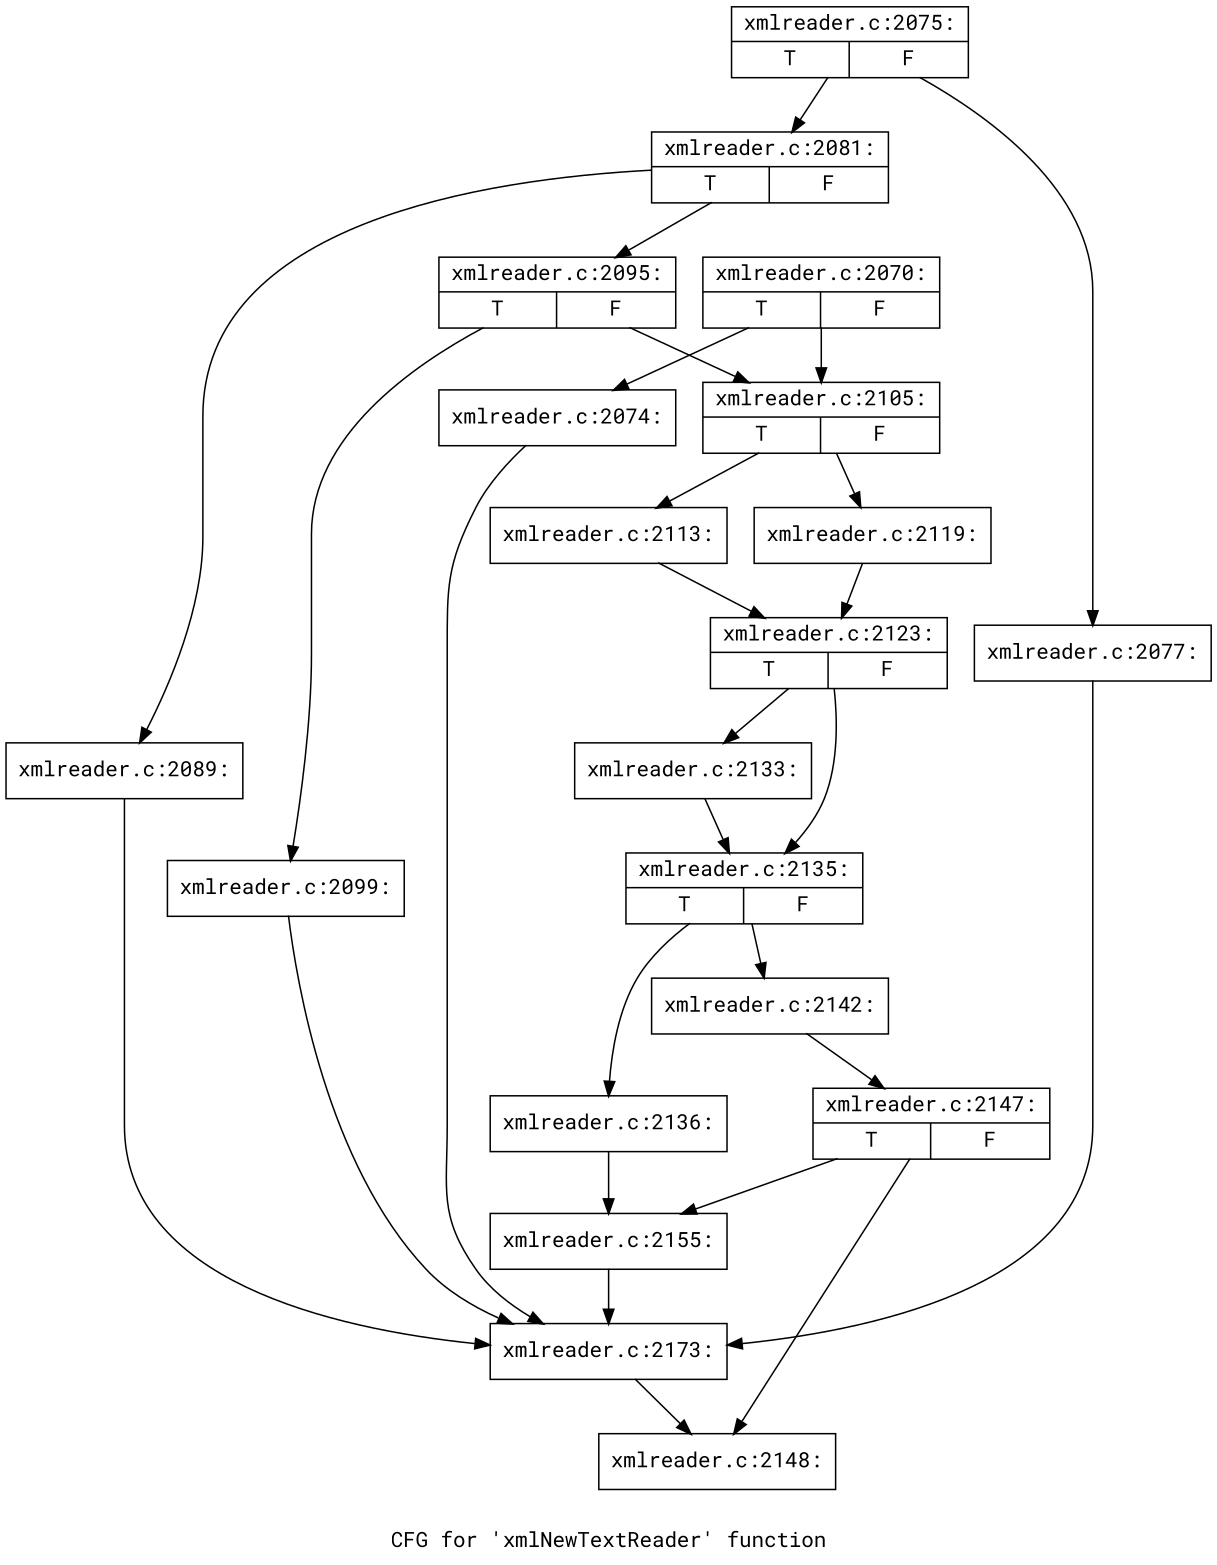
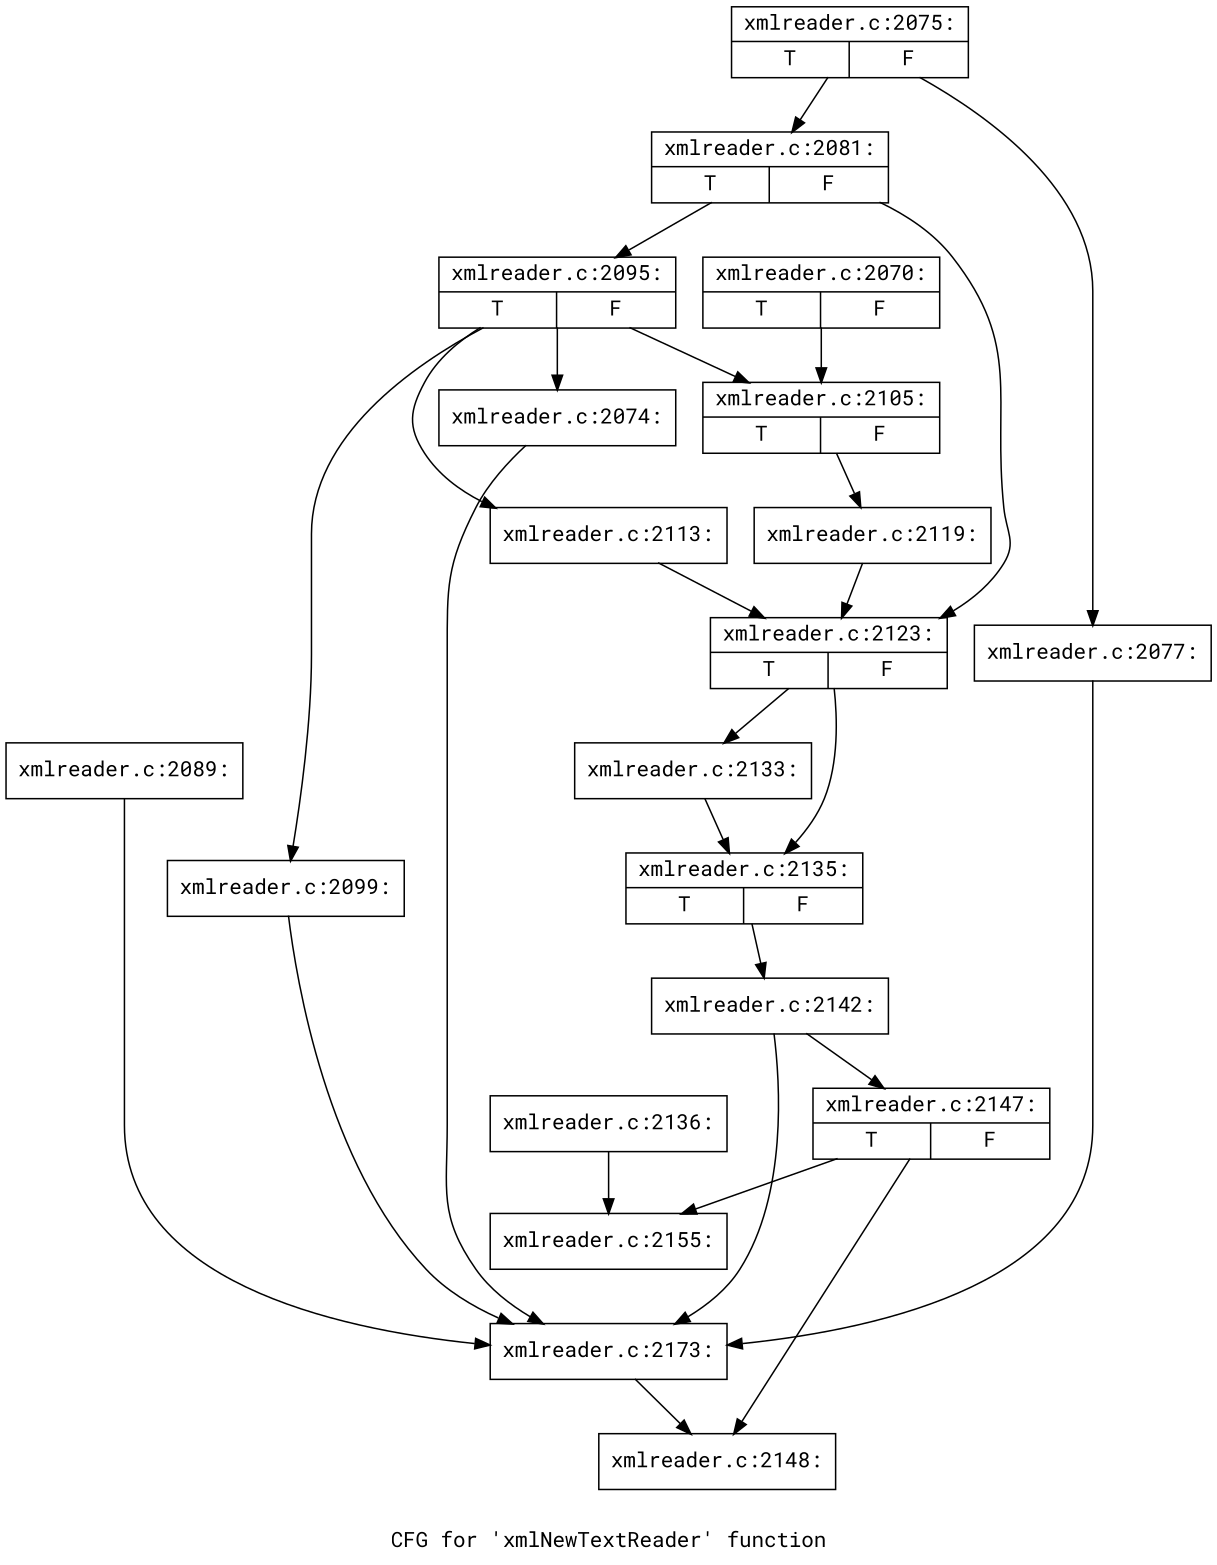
  digraph {
    fontname="Roboto Mono"
    label="CFG for 'xmlNewTextReader' function"
    node [fontname="Roboto Mono" shape=record]
    edge [fontname="Roboto Mono"]
    n1 [label="{xmlreader.c:2070:|{<s0>T|<s1>F}}"]
    n2 [label="{xmlreader.c:2074:}"]
    n3 [label="{xmlreader.c:2105:|{<s0>T|<s1>F}}"]
    n4 [label="{xmlreader.c:2173:}"]
    n5 [label="{xmlreader.c:2075:|{<s0>T|<s1>F}}"]
    n6 [label="{xmlreader.c:2077:}"]
    n7 [label="{xmlreader.c:2081:|{<s0>T|<s1>F}}"]
    n8 [label="{xmlreader.c:2148:}"]
    n9 [label="{xmlreader.c:2089:}"]
    n10 [label="{xmlreader.c:2095:|{<s0>T|<s1>F}}"]
    n11 [label="{xmlreader.c:2099:}"]
    n12 [label="{xmlreader.c:2113:}"]
    n13 [label="{xmlreader.c:2119:}"]
    n14 [label="{xmlreader.c:2123:|{<s0>T|<s1>F}}"]
    n15 [label="{xmlreader.c:2133:}"]
    n16 [label="{xmlreader.c:2135:|{<s0>T|<s1>F}}"]
    n17 [label="{xmlreader.c:2136:}"]
    n18 [label="{xmlreader.c:2142:}"]
    n19 [label="{xmlreader.c:2155:}"]
    n20 [label="{xmlreader.c:2147:|{<s0>T|<s1>F}}"]
-   n1 -> n2
+   n10 -> n2
    n1 -> n3
    n2 -> n4
-   n3 -> n12
+   n10 -> n12
    n3 -> n13
    n4 -> n8
    n5 -> n6
    n5 -> n7
    n6 -> n4
-   n7 -> n9
+   n7 -> n14
    n7 -> n10
    n9 -> n4
    n10 -> n3
    n10 -> n11
    n11 -> n4
    n12 -> n14
    n13 -> n14
    n14 -> n15
    n14 -> n16
    n15 -> n16
-   n16 -> n17
    n16 -> n18
    n17 -> n19
    n18 -> n20
-   n19 -> n4
+   n18 -> n4
    n20 -> n8
    n20 -> n19
  }
